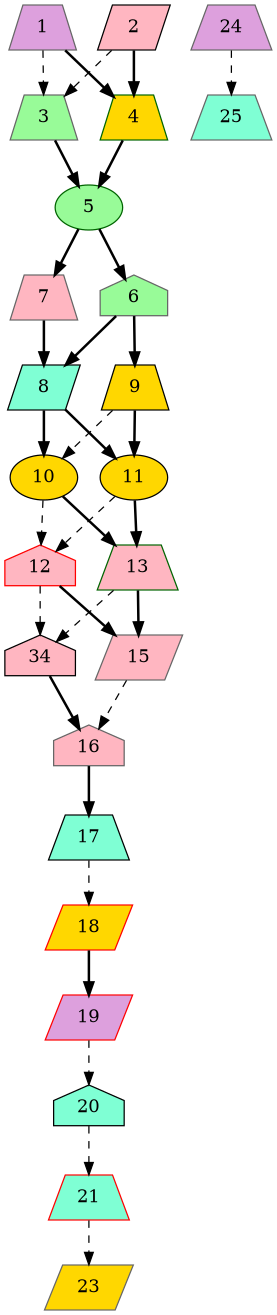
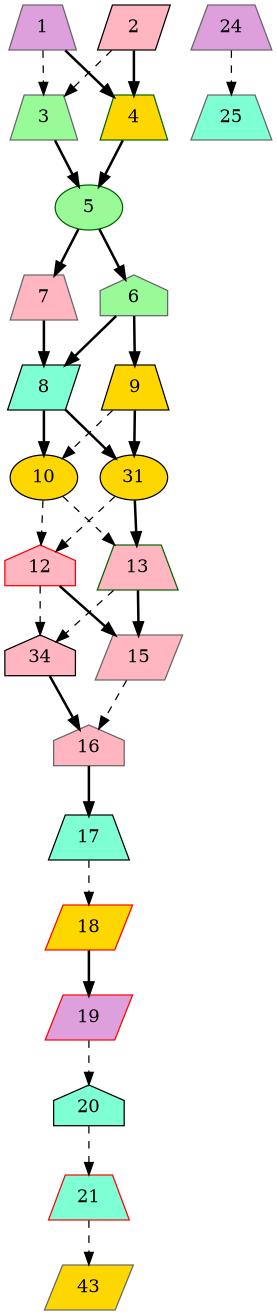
  digraph {
    node [alpha=0.06 color=gray40 fillcolor=lightpink shape=trapezium style=filled]
    edge [style=bold]
    1 [expect_size=17505280 fillcolor=plum]
    3 [alpha=0.17 expect_size=43021312 fillcolor=palegreen]
    4 [alpha=0.11 color=darkgreen expect_size=37401600 fillcolor=gold]
    5 [alpha=0.20 color=darkgreen expect_size=19312640 fillcolor=palegreen shape=ellipse]
    6 [alpha=0.00 expect_size=47987712 fillcolor=palegreen shape=house]
    7 [alpha=0.17 expect_size=24954880]
    2 [alpha=0.09 color=black expect_size=11882496 shape=parallelogram]
    8 [alpha=0.18 color=black expect_size=19019776 fillcolor=aquamarine shape=parallelogram]
    9 [color=black expect_size=28243968 fillcolor=gold]
    10 [alpha=0.01 color=black expect_size=34094080 fillcolor=gold shape=ellipse]
-   11 [alpha=0.19 color=black expect_size=9317376 fillcolor=gold shape=ellipse]
+   11 [alpha=0.19 color=black expect_size=9317376 fillcolor=gold shape=ellipse label=31]
    12 [alpha=0.15 color=red expect_size=23608320 shape=house]
    13 [alpha=0.18 color=darkgreen expect_size=44921856]
    n14 [alpha=0.12 color=black expect_size=38258688 label=34 shape=house]
    15 [alpha=0.05 expect_size=16327680 shape=parallelogram]
    16 [alpha=0.17 expect_size=15606784 shape=house]
    17 [color=black expect_size=16532480 fillcolor=aquamarine]
    18 [alpha=0.12 color=red expect_size=10185728 fillcolor=gold shape=parallelogram]
    19 [alpha=0.05 color=red expect_size=51811328 fillcolor=plum shape=parallelogram]
    20 [alpha=0.12 color=black expect_size=18777088 fillcolor=aquamarine shape=house]
    21 [alpha=0.03 color=red expect_size=21320704 fillcolor=aquamarine]
-   23 [alpha=0.07 expect_size=6768640 fillcolor=gold shape=parallelogram]
+   23 [alpha=0.07 expect_size=6768640 fillcolor=gold shape=parallelogram label=43]
    24 [alpha=0.10 expect_size=49745920 fillcolor=plum]
    25 [alpha=0.00 expect_size=30198784 fillcolor=aquamarine]
    1 -> 3 [style=dashed]
    1 -> 4
    3 -> 5
    4 -> 5
    5 -> 6
    5 -> 7
    6 -> 8
    6 -> 9
    7 -> 8
    2 -> 3 [style=dashed]
    2 -> 4
    8 -> 10
    8 -> 11
    9 -> 10 [style=dashed]
    9 -> 11
    10 -> 12 [style=dashed]
-   10 -> 13
+   10 -> 13 [style=dashed]
    11 -> 12 [style=dashed]
    11 -> 13
    12 -> n14 [style=dashed]
    12 -> 15
    13 -> n14 [style=dashed]
    13 -> 15
    n14 -> 16
    15 -> 16 [style=dashed]
    16 -> 17
    17 -> 18 [style=dashed]
    18 -> 19
    19 -> 20 [style=dashed]
    20 -> 21 [style=dashed]
    21 -> 23 [style=dashed]
    24 -> 25 [style=dashed]
  }
